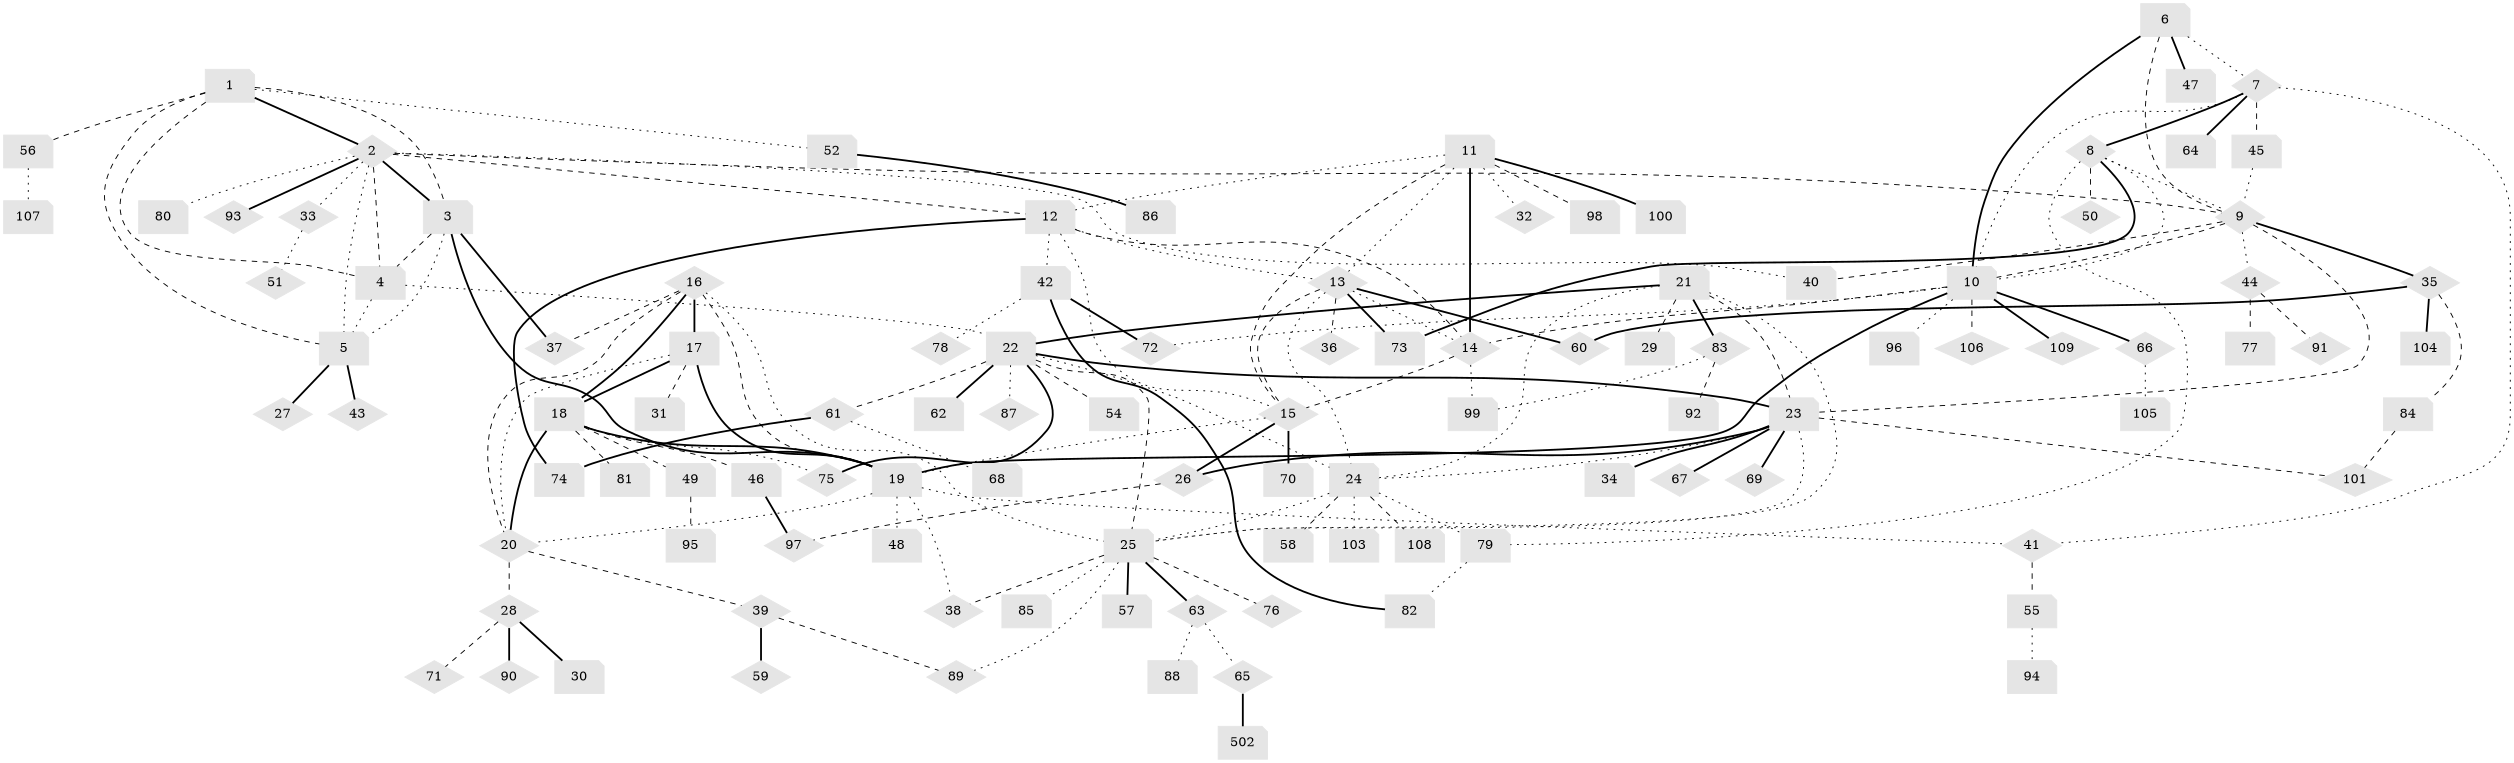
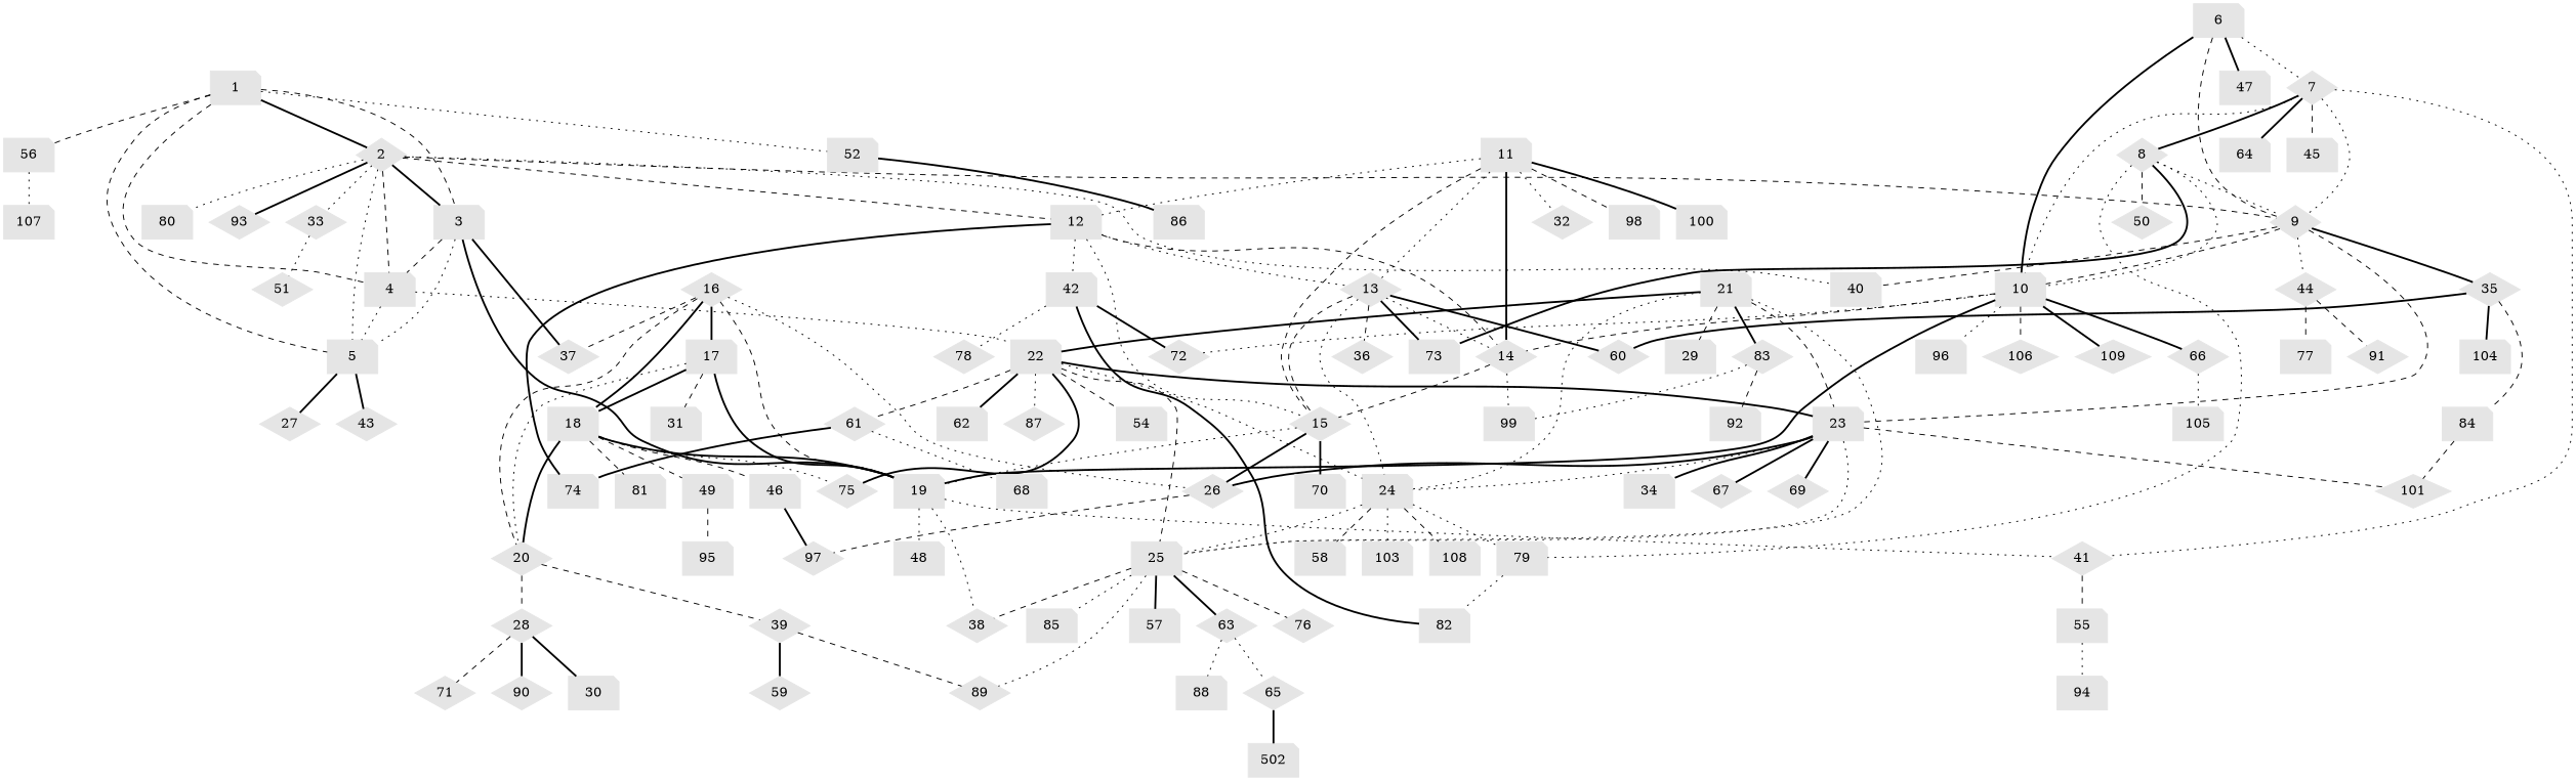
  graph {
    node [color=gray90 shape=note style=filled]
    edge [style=dotted]
    2 [shape=diamond]
    1
    3
    4
    5
    52
    56
    9 [shape=diamond]
    12
    33 [shape=diamond]
    40
    80
    93 [shape=diamond]
    19
    37 [shape=diamond]
    22
    27 [shape=diamond]
    43 [shape=diamond]
    86
    107
    10
    23
    35 [shape=diamond]
    44 [shape=diamond]
    14 [shape=diamond]
    13 [shape=diamond]
    15 [shape=diamond]
    42
    74
    51 [shape=diamond]
    41 [shape=diamond]
    20 [shape=diamond]
    38 [shape=diamond]
    48
    24
    25
    75 [shape=diamond]
    54
    61 [shape=diamond]
    62
    87 [shape=diamond]
    6
    7 [shape=diamond]
    47
    8 [shape=diamond]
    45
    64
    50 [shape=diamond]
    73
    79
    66 [shape=diamond]
    72 [shape=diamond]
    96
    106 [shape=diamond]
    109 [shape=diamond]
    55
    82
    26 [shape=diamond]
    34
    67 [shape=diamond]
    69 [shape=diamond]
    101 [shape=diamond]
    60 [shape=diamond]
    84
    104
    77
    91 [shape=diamond]
    99
    105
    11
    32 [shape=diamond]
    98
    100
    36 [shape=diamond]
    70
    78 [shape=diamond]
    58
    103
    108
    97 [shape=diamond]
    16 [shape=diamond]
    17
    18
    31
    46
    49
    81
    28 [shape=diamond]
    39 [shape=diamond]
    57
    63 [shape=diamond]
    76 [shape=diamond]
    85
    89 [shape=diamond]
    95
    30
    71 [shape=diamond]
    90 [shape=diamond]
    59 [shape=diamond]
    21
    29
    83 [shape=diamond]
    92
    68
    65 [shape=diamond]
    88
    94
    n108 [label=502]
    2 -- 3 [style=bold]
    2 -- 4 [style=dashed]
    2 -- 5
    2 -- 9 [style=dashed]
    2 -- 12 [style=dashed]
    2 -- 33
    2 -- 40
    2 -- 80
    2 -- 93 [style=bold]
    1 -- 2 [style=bold]
    1 -- 3 [style=dashed]
    1 -- 4 [style=dashed]
    1 -- 5 [style=dashed]
    1 -- 52
    1 -- 56 [style=dashed]
    3 -- 4 [style=dashed]
    3 -- 5
    3 -- 19 [style=bold]
    3 -- 37 [style=bold]
    4 -- 5
    4 -- 22
    5 -- 27 [style=bold]
    5 -- 43 [style=bold]
    52 -- 86 [style=bold]
    56 -- 107
    9 -- 40 [style=dashed]
    9 -- 10 [style=dashed]
    9 -- 23 [style=dashed]
    9 -- 35 [style=bold]
    9 -- 44
    12 -- 14 [style=dashed]
    12 -- 13
    12 -- 15
    12 -- 42
    12 -- 74 [style=bold]
    33 -- 51
    19 -- 41
-   19 -- 20
    19 -- 38
    19 -- 48
    22 -- 23 [style=bold]
    22 -- 24
    22 -- 25 [style=dashed]
    22 -- 75 [style=bold]
    22 -- 54 [style=dashed]
    22 -- 61 [style=dashed]
    22 -- 62 [style=bold]
    22 -- 87
    10 -- 19 [style=bold]
    10 -- 14 [style=dashed]
    10 -- 66 [style=bold]
    10 -- 72
    10 -- 96
    10 -- 106 [style=dashed]
    10 -- 109 [style=bold]
    23 -- 24
    23 -- 25
    23 -- 26 [style=bold]
    23 -- 34 [style=bold]
    23 -- 67 [style=bold]
    23 -- 69 [style=bold]
    23 -- 101 [style=dashed]
    35 -- 60 [style=bold]
    35 -- 84 [style=dashed]
    35 -- 104 [style=bold]
    44 -- 77 [style=dashed]
    44 -- 91 [style=dashed]
    14 -- 15 [style=dashed]
    14 -- 99
    13 -- 14
    13 -- 15 [style=dashed]
    13 -- 24
    13 -- 73 [style=bold]
    13 -- 60 [style=bold]
    13 -- 36 [style=dashed]
    15 -- 19
    15 -- 26 [style=bold]
    15 -- 70 [style=bold]
    42 -- 72 [style=bold]
    42 -- 82 [style=bold]
    42 -- 78
    41 -- 55 [style=dashed]
    20 -- 28 [style=dashed]
    20 -- 39 [style=dashed]
    24 -- 25
    24 -- 79
    24 -- 58 [style=dashed]
    24 -- 103
    24 -- 108 [style=dashed]
    25 -- 38 [style=dashed]
    25 -- 57 [style=bold]
    25 -- 63 [style=bold]
    25 -- 76 [style=dashed]
    25 -- 85
    25 -- 89
    61 -- 74 [style=bold]
    61 -- 68
    6 -- 9 [style=dashed]
    6 -- 10 [style=bold]
    6 -- 7
    6 -- 47 [style=bold]
-   45 -- 9
+   7 -- 9
    7 -- 10
    7 -- 41
    7 -- 8 [style=bold]
    7 -- 45 [style=dashed]
    7 -- 64 [style=bold]
    8 -- 9
    8 -- 10
    8 -- 50 [style=dashed]
    8 -- 73 [style=bold]
    8 -- 79
    79 -- 82
    66 -- 105
    55 -- 94
    26 -- 97 [style=dashed]
    84 -- 101 [style=dashed]
    11 -- 12
    11 -- 14 [style=bold]
    11 -- 13
    11 -- 15 [style=dashed]
    11 -- 32
    11 -- 98 [style=dashed]
    11 -- 100 [style=bold]
    16 -- 19 [style=dashed]
    16 -- 37 [style=dashed]
    16 -- 20 [style=dashed]
-   16 -- 25
+   16 -- 26
    16 -- 17 [style=bold]
    16 -- 18 [style=bold]
    17 -- 19 [style=bold]
    17 -- 20
    17 -- 18 [style=bold]
    17 -- 31 [style=dashed]
    18 -- 19 [style=bold]
    18 -- 20 [style=bold]
    18 -- 75
    18 -- 46 [style=dashed]
    18 -- 49 [style=dashed]
    18 -- 81 [style=dashed]
    46 -- 97 [style=bold]
    49 -- 95 [style=dashed]
    28 -- 30 [style=bold]
    28 -- 71 [style=dashed]
    28 -- 90 [style=bold]
    39 -- 89 [style=dashed]
    39 -- 59 [style=bold]
    63 -- 65
    63 -- 88
    21 -- 22 [style=bold]
    21 -- 23 [style=dashed]
    21 -- 24
    21 -- 25
    21 -- 29 [style=dashed]
    21 -- 83 [style=bold]
    83 -- 99
    83 -- 92 [style=dashed]
    65 -- n108 [style=bold]
  }
